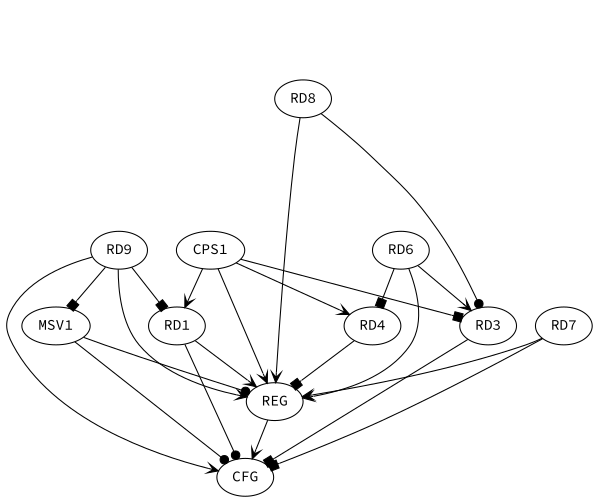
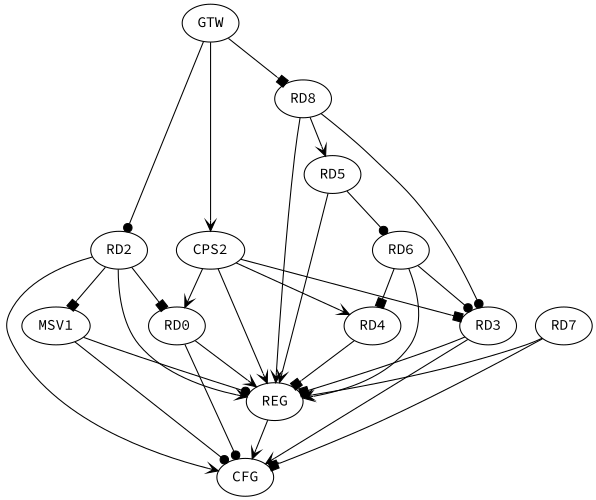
  strict digraph {
    fontname="Source Code Pro"
    node [fontname="Source Code Pro"]
    edge [arrowhead=vee fontname="Source Code Pro"]
-   n1 [label=RD1]
+   n1 [label=RD0]
    n2 [label=REG]
    n3 [label=CFG]
-   n4 [label=RD9]
+   n4 [label=RD2]
    n5 [label=MSV1]
    n6 [label=RD3]
    n7 [label=RD4]
+   n8 [label=RD5]
    n9 [label=RD6]
    n10 [label=RD7]
    n11 [label=RD8]
-   n12 [label=CPS1]
+   n12 [label=CPS2]
+   n13 [label=GTW]
    n1 -> n2
    n1 -> n3 [arrowhead=dot]
    n2 -> n3
    n4 -> n1 [arrowhead=box]
    n4 -> n2
    n4 -> n3
    n4 -> n5 [arrowhead=box]
    n5 -> n2 [arrowhead=dot]
    n5 -> n3 [arrowhead=dot]
-   n6 -> n3 [arrowhead=box]
+   n6 -> n2 [arrowhead=box]
+   n6 -> n3
    n7 -> n2 [arrowhead=box]
+   n8 -> n2
+   n8 -> n9 [arrowhead=dot]
    n9 -> n2
-   n9 -> n6
+   n9 -> n6 [arrowhead=dot]
    n9 -> n7 [arrowhead=box]
    n10 -> n2
    n10 -> n3 [arrowhead=box]
    n11 -> n2
    n11 -> n6 [arrowhead=dot]
+   n11 -> n8
    n12 -> n1
    n12 -> n2
    n12 -> n6 [arrowhead=box]
    n12 -> n7
+   n13 -> n4 [arrowhead=dot]
+   n13 -> n11 [arrowhead=box]
+   n13 -> n12
  }
